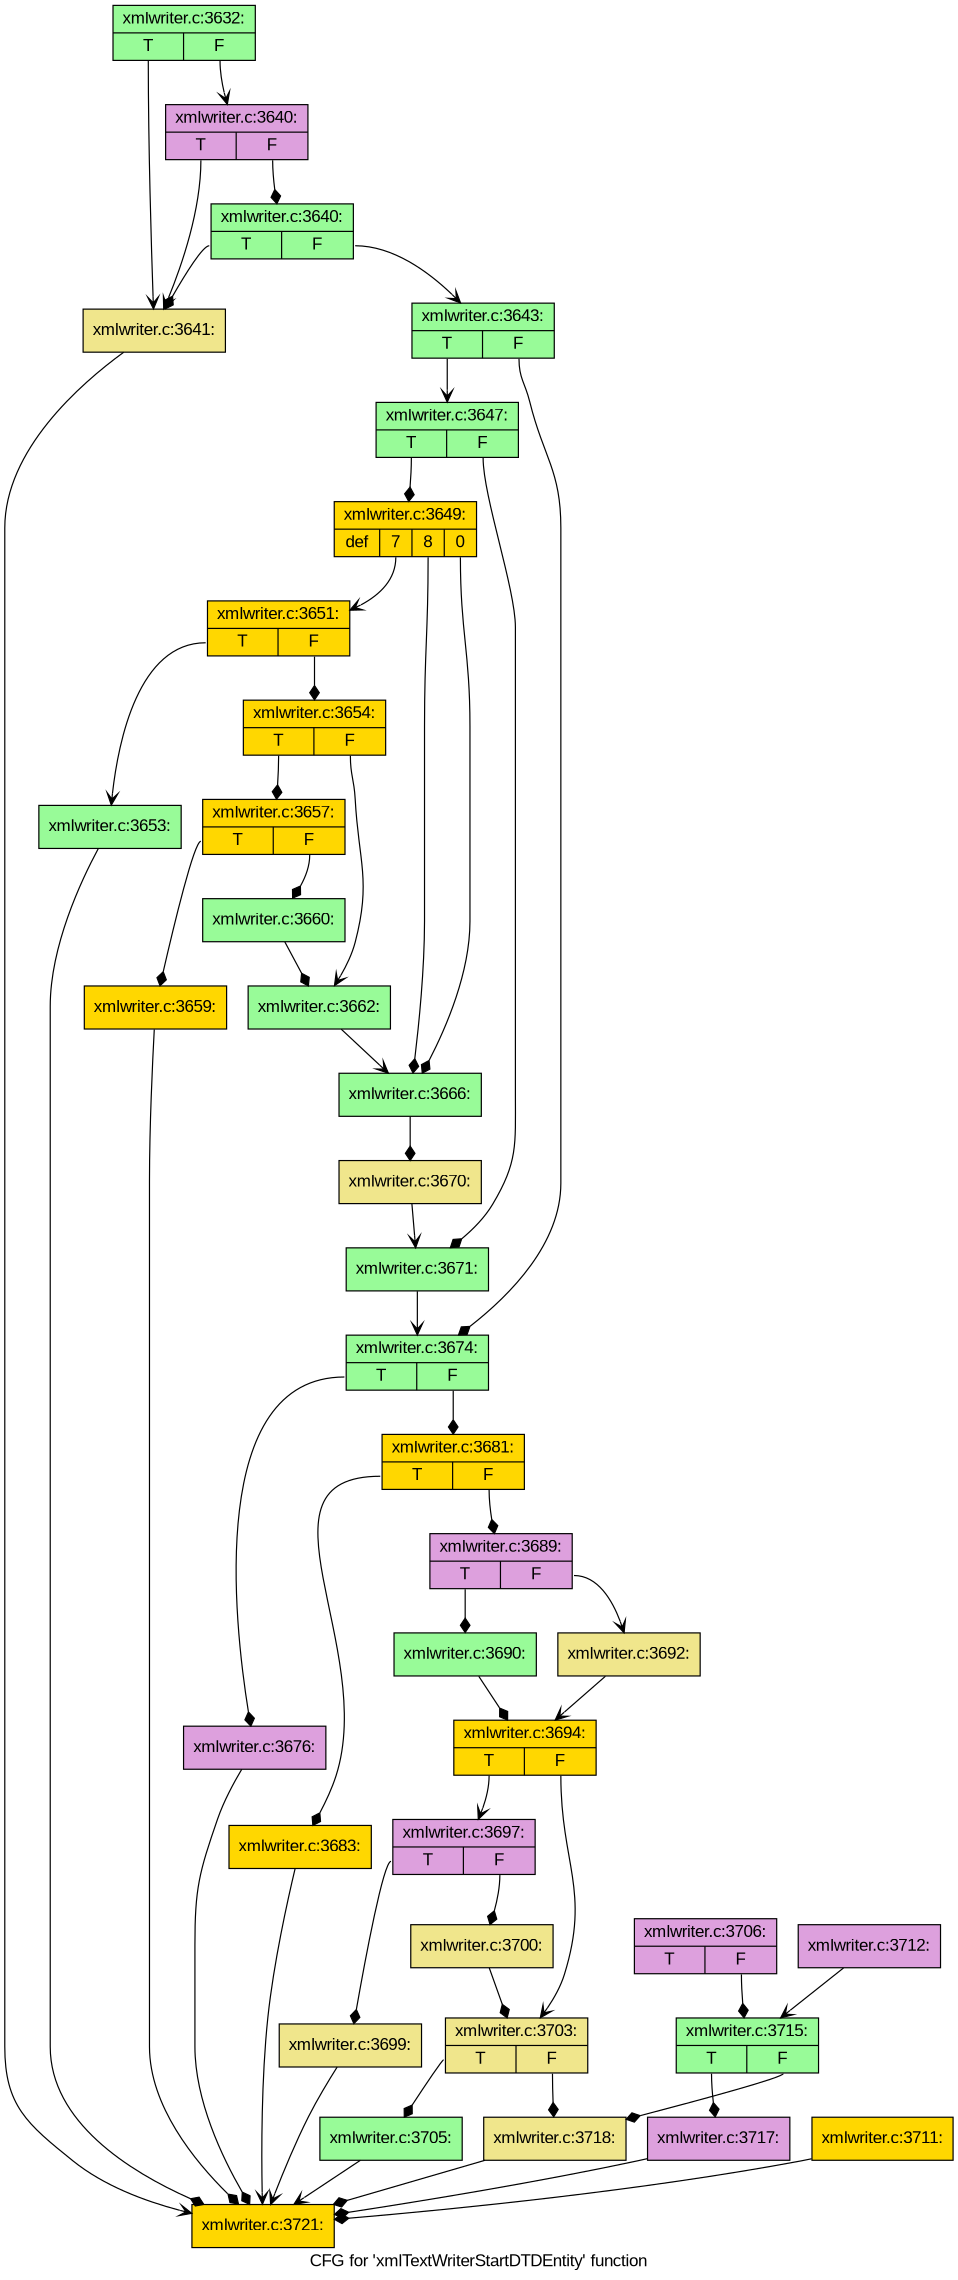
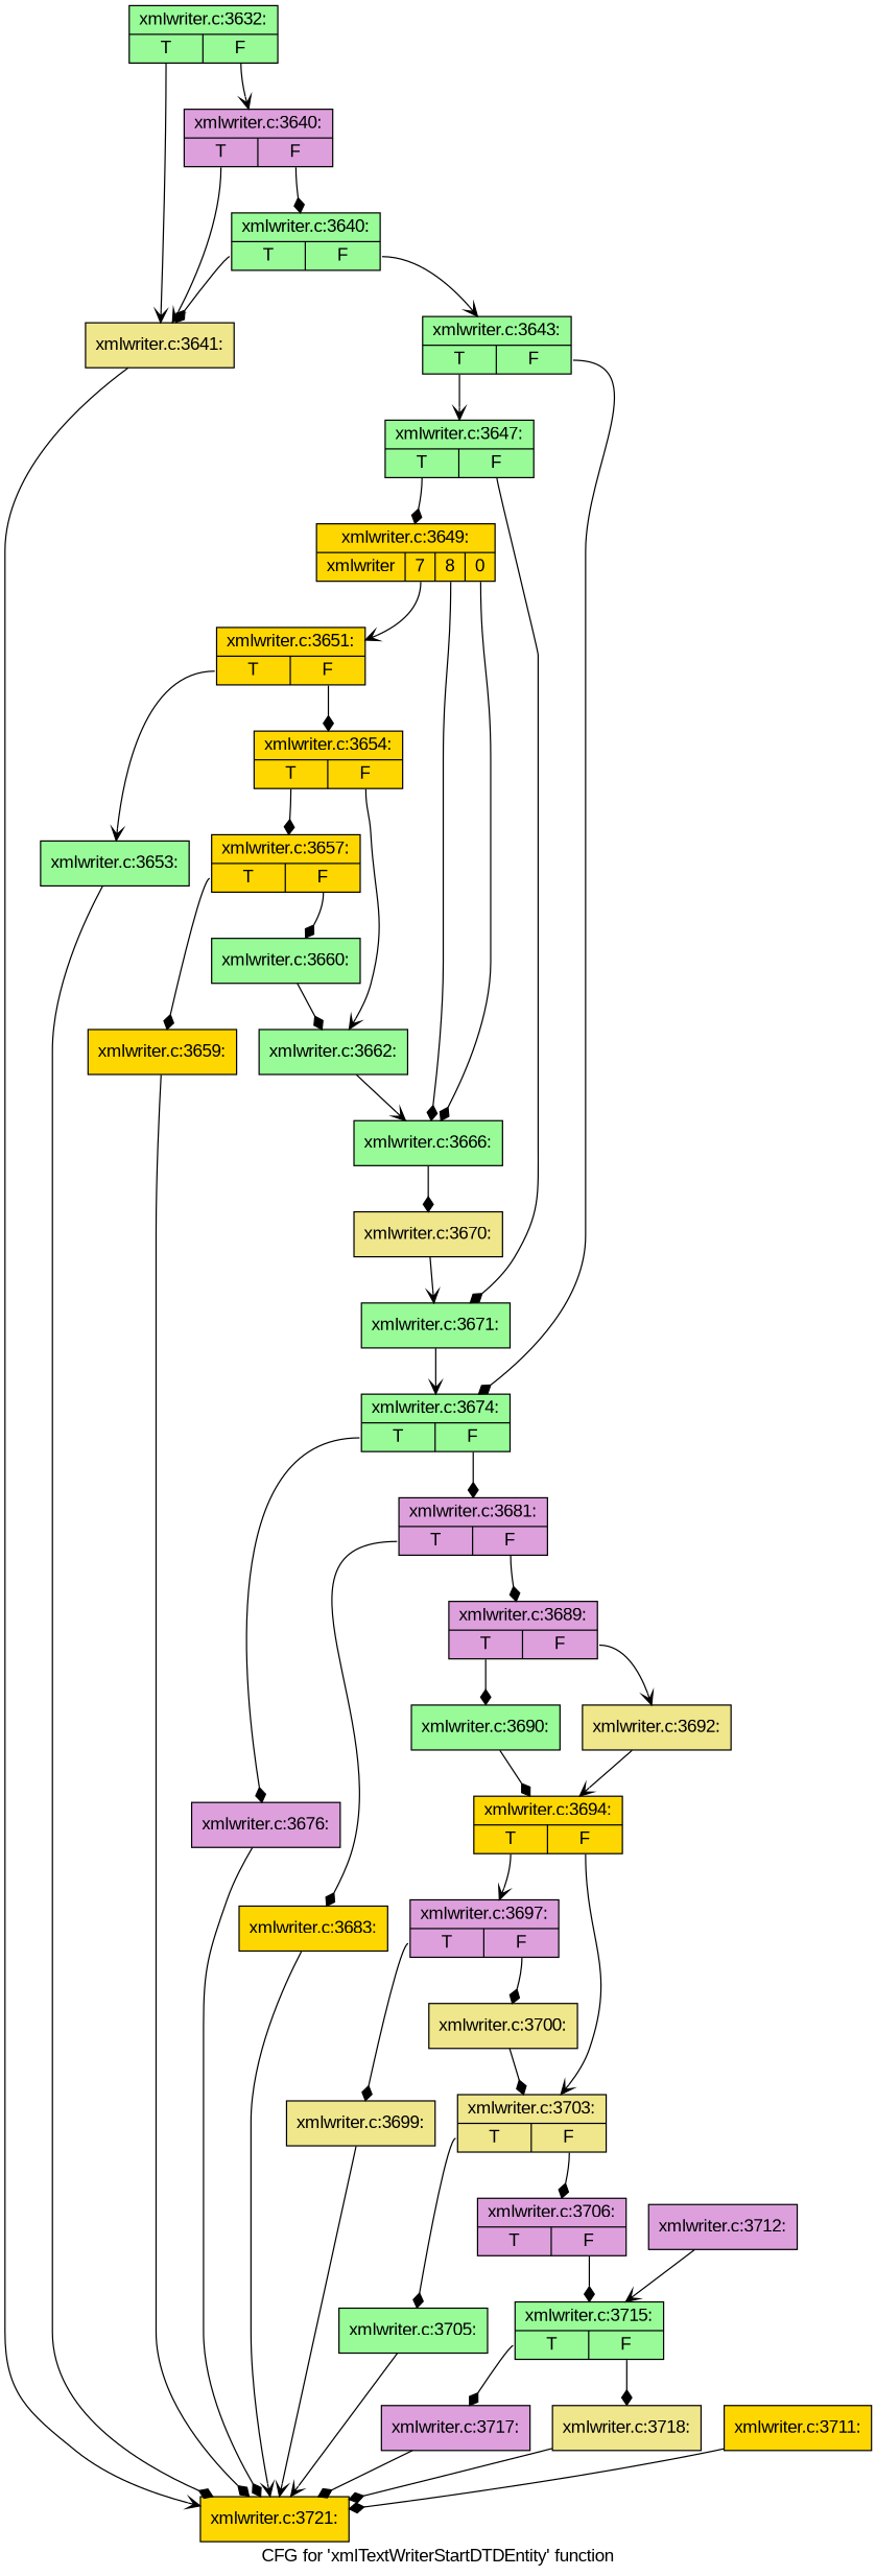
  digraph {
    fontname="Liberation Sans"
    label="CFG for 'xmlTextWriterStartDTDEntity' function"
    node [fillcolor=palegreen fontname="Liberation Sans" shape=record style=filled]
    edge [arrowhead=diamond fontname="Liberation Sans"]
    n1 [label="{xmlwriter.c:3632:|{<s0>T|<s1>F}}"]
    n2 [fillcolor=khaki label="{xmlwriter.c:3641:}"]
    n3 [fillcolor=plum label="{xmlwriter.c:3640:|{<s0>T|<s1>F}}"]
    n4 [fillcolor=gold label="{xmlwriter.c:3721:}"]
    n5 [label="{xmlwriter.c:3640:|{<s0>T|<s1>F}}"]
    n6 [label="{xmlwriter.c:3643:|{<s0>T|<s1>F}}"]
    n7 [label="{xmlwriter.c:3647:|{<s0>T|<s1>F}}"]
    n8 [label="{xmlwriter.c:3674:|{<s0>T|<s1>F}}"]
-   n9 [fillcolor=gold label="{xmlwriter.c:3649:|{<s0>def|<s1>7|<s2>8|<s3>0}}"]
+   n9 [fillcolor=gold label="{xmlwriter.c:3649:|{<s0>xmlwriter|<s1>7|<s2>8|<s3>0}}"]
    n10 [label="{xmlwriter.c:3671:}"]
    n11 [fillcolor=plum label="{xmlwriter.c:3676:}"]
-   n12 [fillcolor=gold label="{xmlwriter.c:3681:|{<s0>T|<s1>F}}"]
+   n12 [fillcolor=plum label="{xmlwriter.c:3681:|{<s0>T|<s1>F}}"]
    n13 [fillcolor=gold label="{xmlwriter.c:3651:|{<s0>T|<s1>F}}"]
    n14 [label="{xmlwriter.c:3666:}"]
    n15 [fillcolor=gold label="{xmlwriter.c:3683:}"]
    n16 [fillcolor=plum label="{xmlwriter.c:3689:|{<s0>T|<s1>F}}"]
    n17 [label="{xmlwriter.c:3653:}"]
    n18 [fillcolor=gold label="{xmlwriter.c:3654:|{<s0>T|<s1>F}}"]
    n19 [fillcolor=khaki label="{xmlwriter.c:3670:}"]
    n20 [fillcolor=gold label="{xmlwriter.c:3657:|{<s0>T|<s1>F}}"]
    n21 [label="{xmlwriter.c:3662:}"]
    n22 [fillcolor=gold label="{xmlwriter.c:3659:}"]
    n23 [label="{xmlwriter.c:3660:}"]
    n24 [label="{xmlwriter.c:3690:}"]
    n25 [fillcolor=khaki label="{xmlwriter.c:3692:}"]
    n26 [fillcolor=gold label="{xmlwriter.c:3694:|{<s0>T|<s1>F}}"]
    n27 [fillcolor=plum label="{xmlwriter.c:3697:|{<s0>T|<s1>F}}"]
    n28 [fillcolor=khaki label="{xmlwriter.c:3703:|{<s0>T|<s1>F}}"]
    n29 [fillcolor=khaki label="{xmlwriter.c:3699:}"]
    n30 [fillcolor=khaki label="{xmlwriter.c:3700:}"]
    n31 [label="{xmlwriter.c:3705:}"]
    n32 [fillcolor=plum label="{xmlwriter.c:3706:|{<s0>T|<s1>F}}"]
    n33 [label="{xmlwriter.c:3715:|{<s0>T|<s1>F}}"]
    n34 [fillcolor=plum label="{xmlwriter.c:3717:}"]
    n35 [fillcolor=khaki label="{xmlwriter.c:3718:}"]
    n36 [fillcolor=gold label="{xmlwriter.c:3711:}"]
    n37 [fillcolor=plum label="{xmlwriter.c:3712:}"]
    n1 -> n2 [arrowhead=vee tailport=s0]
    n1 -> n3 [arrowhead=vee tailport=s1]
    n2 -> n4 [arrowhead=vee]
    n3 -> n2 [arrowhead=vee tailport=s0]
    n3 -> n5 [tailport=s1]
    n5 -> n2 [tailport=s0]
    n5 -> n6 [arrowhead=vee tailport=s1]
    n6 -> n7 [arrowhead=vee tailport=s0]
    n6 -> n8 [tailport=s1]
    n7 -> n9 [tailport=s0]
    n7 -> n10 [tailport=s1]
    n8 -> n11 [tailport=s0]
    n8 -> n12 [tailport=s1]
    n9 -> n13 [arrowhead=vee tailport=s1]
    n9 -> n14 [tailport=s2]
    n9 -> n14 [tailport=s3]
    n10 -> n8 [arrowhead=vee]
    n11 -> n4
    n12 -> n15 [tailport=s0]
    n12 -> n16 [tailport=s1]
    n13 -> n17 [arrowhead=vee tailport=s0]
    n13 -> n18 [tailport=s1]
    n14 -> n19
    n15 -> n4 [arrowhead=vee]
    n16 -> n24 [tailport=s0]
    n16 -> n25 [arrowhead=vee tailport=s1]
    n17 -> n4
    n18 -> n20 [tailport=s0]
    n18 -> n21 [arrowhead=vee tailport=s1]
    n19 -> n10 [arrowhead=vee]
    n20 -> n22 [tailport=s0]
    n20 -> n23 [tailport=s1]
    n21 -> n14 [arrowhead=vee]
    n22 -> n4
    n23 -> n21
    n24 -> n26
    n25 -> n26 [arrowhead=vee]
    n26 -> n27 [arrowhead=vee tailport=s0]
    n26 -> n28 [arrowhead=vee tailport=s1]
    n27 -> n29 [tailport=s0]
    n27 -> n30 [tailport=s1]
    n28 -> n31 [tailport=s0]
-   n28 -> n35 [tailport=s1]
+   n28 -> n32 [tailport=s1]
    n29 -> n4 [arrowhead=vee]
    n30 -> n28
    n31 -> n4 [arrowhead=vee]
    n32 -> n33 [tailport=s1]
    n33 -> n34 [tailport=s0]
    n33 -> n35 [tailport=s1]
    n34 -> n4
    n35 -> n4
    n36 -> n4
    n37 -> n33 [arrowhead=vee]
  }
